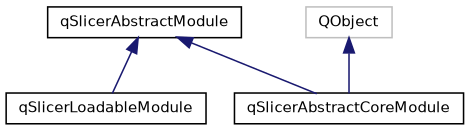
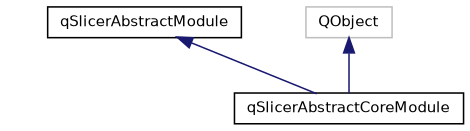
  digraph {
    node [color=black fontname=Helvetica fontsize=10 shape=record]
    edge [color=midnightblue dir=back fontname=Helvetica fontsize=10 labelfontname=Helvetica labelfontsize=10 style=solid]
-   n1 [height=0.2 label=qSlicerLoadableModule width=0.4]
    n2 [height=0.2 label=qSlicerAbstractModule width=0.4]
    n3 [height=0.2 label=qSlicerAbstractCoreModule width=0.4]
    n4 [color=grey75 height=0.2 label=QObject width=0.4]
-   n2 -> n1
    n2 -> n3
    n4 -> n3
  }
